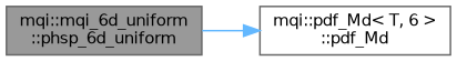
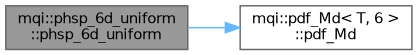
  digraph {
    rankdir=LR
    node [fontname=Helvetica fontsize=10 shape=box style=filled]
-   n1 [color=gray40 fillcolor=grey60 fontcolor=black height=0.2 label="mqi::mqi_6d_uniform\l::phsp_6d_uniform" width=0.4]
+   n1 [color=gray40 fillcolor=grey60 fontcolor=black height=0.2 label="mqi::phsp_6d_uniform\l::phsp_6d_uniform" width=0.4]
    n2 [color=grey40 fillcolor=white height=0.2 label="mqi::pdf_Md\< T, 6 \>\l::pdf_Md" width=0.4]
    n1 -> n2 [color=steelblue1 fontname=Helvetica fontsize=10 labelfontname=Helvetica labelfontsize=10 style=solid]
  }
